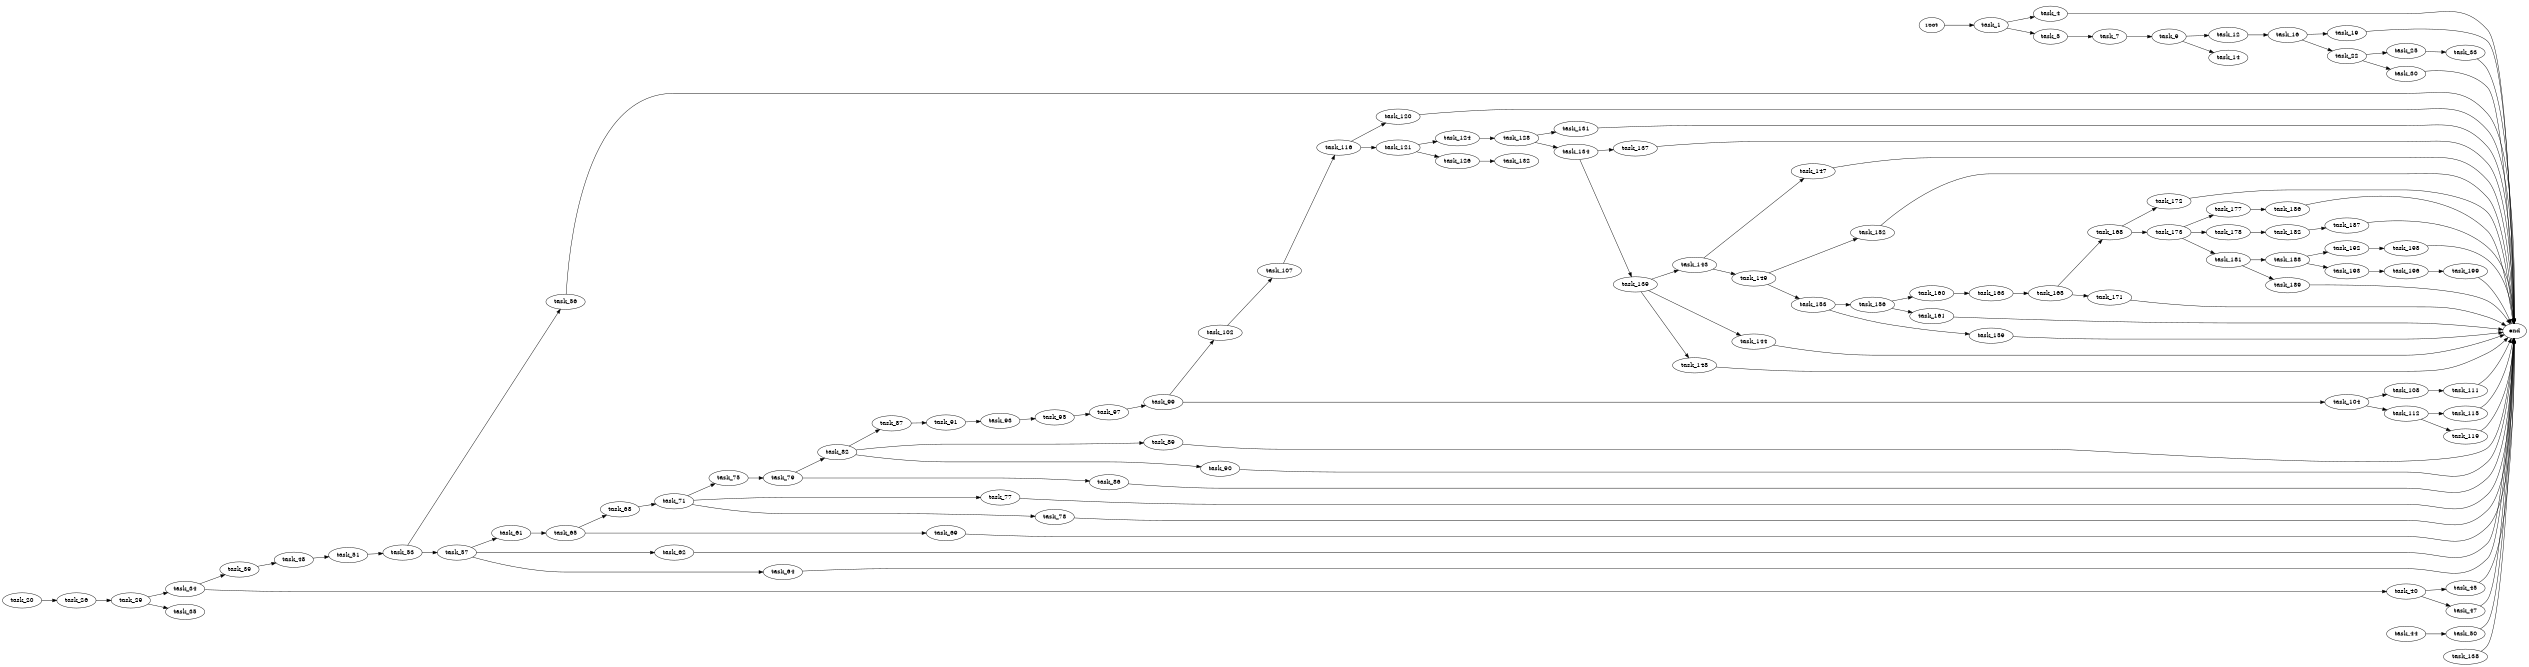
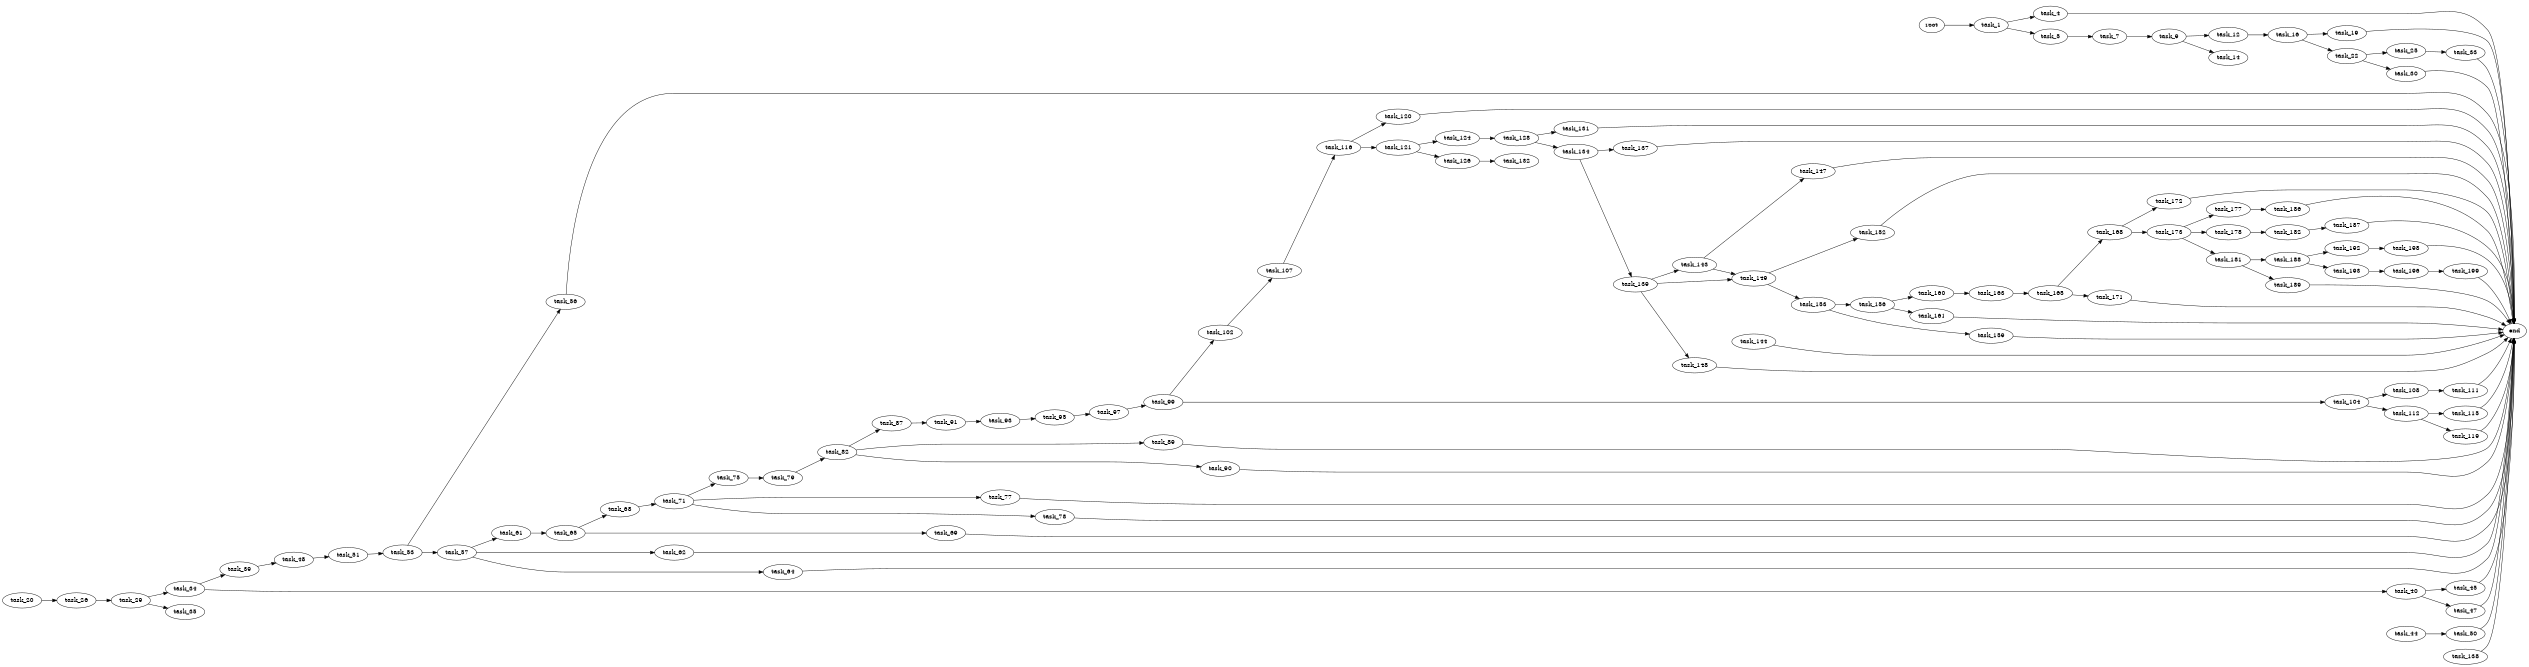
  digraph {
    rankdir=LR
    root
    task_1
    task_4
    task_5
    end
    task_7
    task_9
    task_12
    task_14
    task_16
    task_19
    task_22
    task_20
    task_26
    task_25
    task_30
    task_29
    task_33
    task_34
    task_35
    task_39
    task_40
    task_48
    task_45
    task_47
    task_44
    task_50
    task_51
    task_53
    task_56
    task_57
    task_61
    task_62
    task_64
    task_65
    task_68
    task_69
    task_71
    task_75
    task_77
    task_78
    task_79
    task_82
-   task_86
    task_87
    task_89
    task_90
    task_91
    task_93
    task_95
    task_97
    task_99
    task_102
    task_104
    task_107
    task_108
    task_112
    task_116
    task_111
    task_115
    task_119
    task_120
    task_121
    task_124
    task_126
    task_128
    task_132
    task_131
    task_134
    task_137
    task_139
    task_138
    task_143
    task_144
    task_148
    task_147
    task_149
    task_152
    task_153
    task_156
    task_159
    task_160
    task_161
    task_163
    task_165
    task_168
    task_171
    task_172
    task_173
    task_177
    task_178
    task_181
    task_186
    task_182
    task_188
    task_189
    task_187
    task_192
    task_193
    task_198
    task_196
    task_199
    root -> task_1
    task_1 -> task_4
    task_1 -> task_5
    task_4 -> end
    task_5 -> task_7
    task_7 -> task_9
    task_9 -> task_12
    task_9 -> task_14
    task_12 -> task_16
    task_16 -> task_19
    task_16 -> task_22
    task_19 -> end
    task_22 -> task_25
    task_22 -> task_30
    task_20 -> task_26
    task_26 -> task_29
    task_25 -> task_33
    task_30 -> end
    task_29 -> task_34
    task_29 -> task_35
    task_33 -> end
    task_34 -> task_39
    task_34 -> task_40
    task_39 -> task_48
    task_40 -> task_45
    task_40 -> task_47
    task_48 -> task_51
    task_45 -> end
    task_47 -> end
    task_44 -> task_50
    task_50 -> end
    task_51 -> task_53
    task_53 -> task_56
    task_53 -> task_57
    task_56 -> end
    task_57 -> task_61
    task_57 -> task_62
    task_57 -> task_64
    task_61 -> task_65
    task_62 -> end
    task_64 -> end
    task_65 -> task_68
    task_65 -> task_69
    task_68 -> task_71
    task_69 -> end
    task_71 -> task_75
    task_71 -> task_77
    task_71 -> task_78
    task_75 -> task_79
    task_77 -> end
    task_78 -> end
    task_79 -> task_82
-   task_79 -> task_86
    task_82 -> task_87
    task_82 -> task_89
    task_82 -> task_90
-   task_86 -> end
    task_87 -> task_91
    task_89 -> end
    task_90 -> end
    task_91 -> task_93
    task_93 -> task_95
    task_95 -> task_97
    task_97 -> task_99
    task_99 -> task_102
    task_99 -> task_104
    task_102 -> task_107
    task_104 -> task_108
    task_104 -> task_112
    task_107 -> task_116
    task_108 -> task_111
    task_112 -> task_115
    task_112 -> task_119
    task_116 -> task_120
    task_116 -> task_121
    task_111 -> end
    task_115 -> end
    task_119 -> end
    task_120 -> end
    task_121 -> task_124
    task_121 -> task_126
    task_124 -> task_128
    task_126 -> task_132
    task_128 -> task_131
    task_128 -> task_134
    task_131 -> end
    task_134 -> task_137
    task_134 -> task_139
    task_137 -> end
    task_139 -> task_143
-   task_139 -> task_144
+   task_139 -> task_149
    task_139 -> task_148
    task_138 -> end
    task_143 -> task_147
    task_143 -> task_149
    task_144 -> end
    task_148 -> end
    task_147 -> end
    task_149 -> task_152
    task_149 -> task_153
    task_152 -> end
    task_153 -> task_156
    task_153 -> task_159
    task_156 -> task_160
    task_156 -> task_161
    task_159 -> end
    task_160 -> task_163
    task_161 -> end
    task_163 -> task_165
    task_165 -> task_168
    task_165 -> task_171
    task_168 -> task_172
    task_168 -> task_173
    task_171 -> end
    task_172 -> end
    task_173 -> task_177
    task_173 -> task_178
    task_173 -> task_181
    task_177 -> task_186
    task_178 -> task_182
    task_181 -> task_188
    task_181 -> task_189
    task_186 -> end
    task_182 -> task_187
    task_188 -> task_192
    task_188 -> task_193
    task_189 -> end
    task_187 -> end
    task_192 -> task_198
    task_193 -> task_196
    task_198 -> end
    task_196 -> task_199
    task_199 -> end
  }
